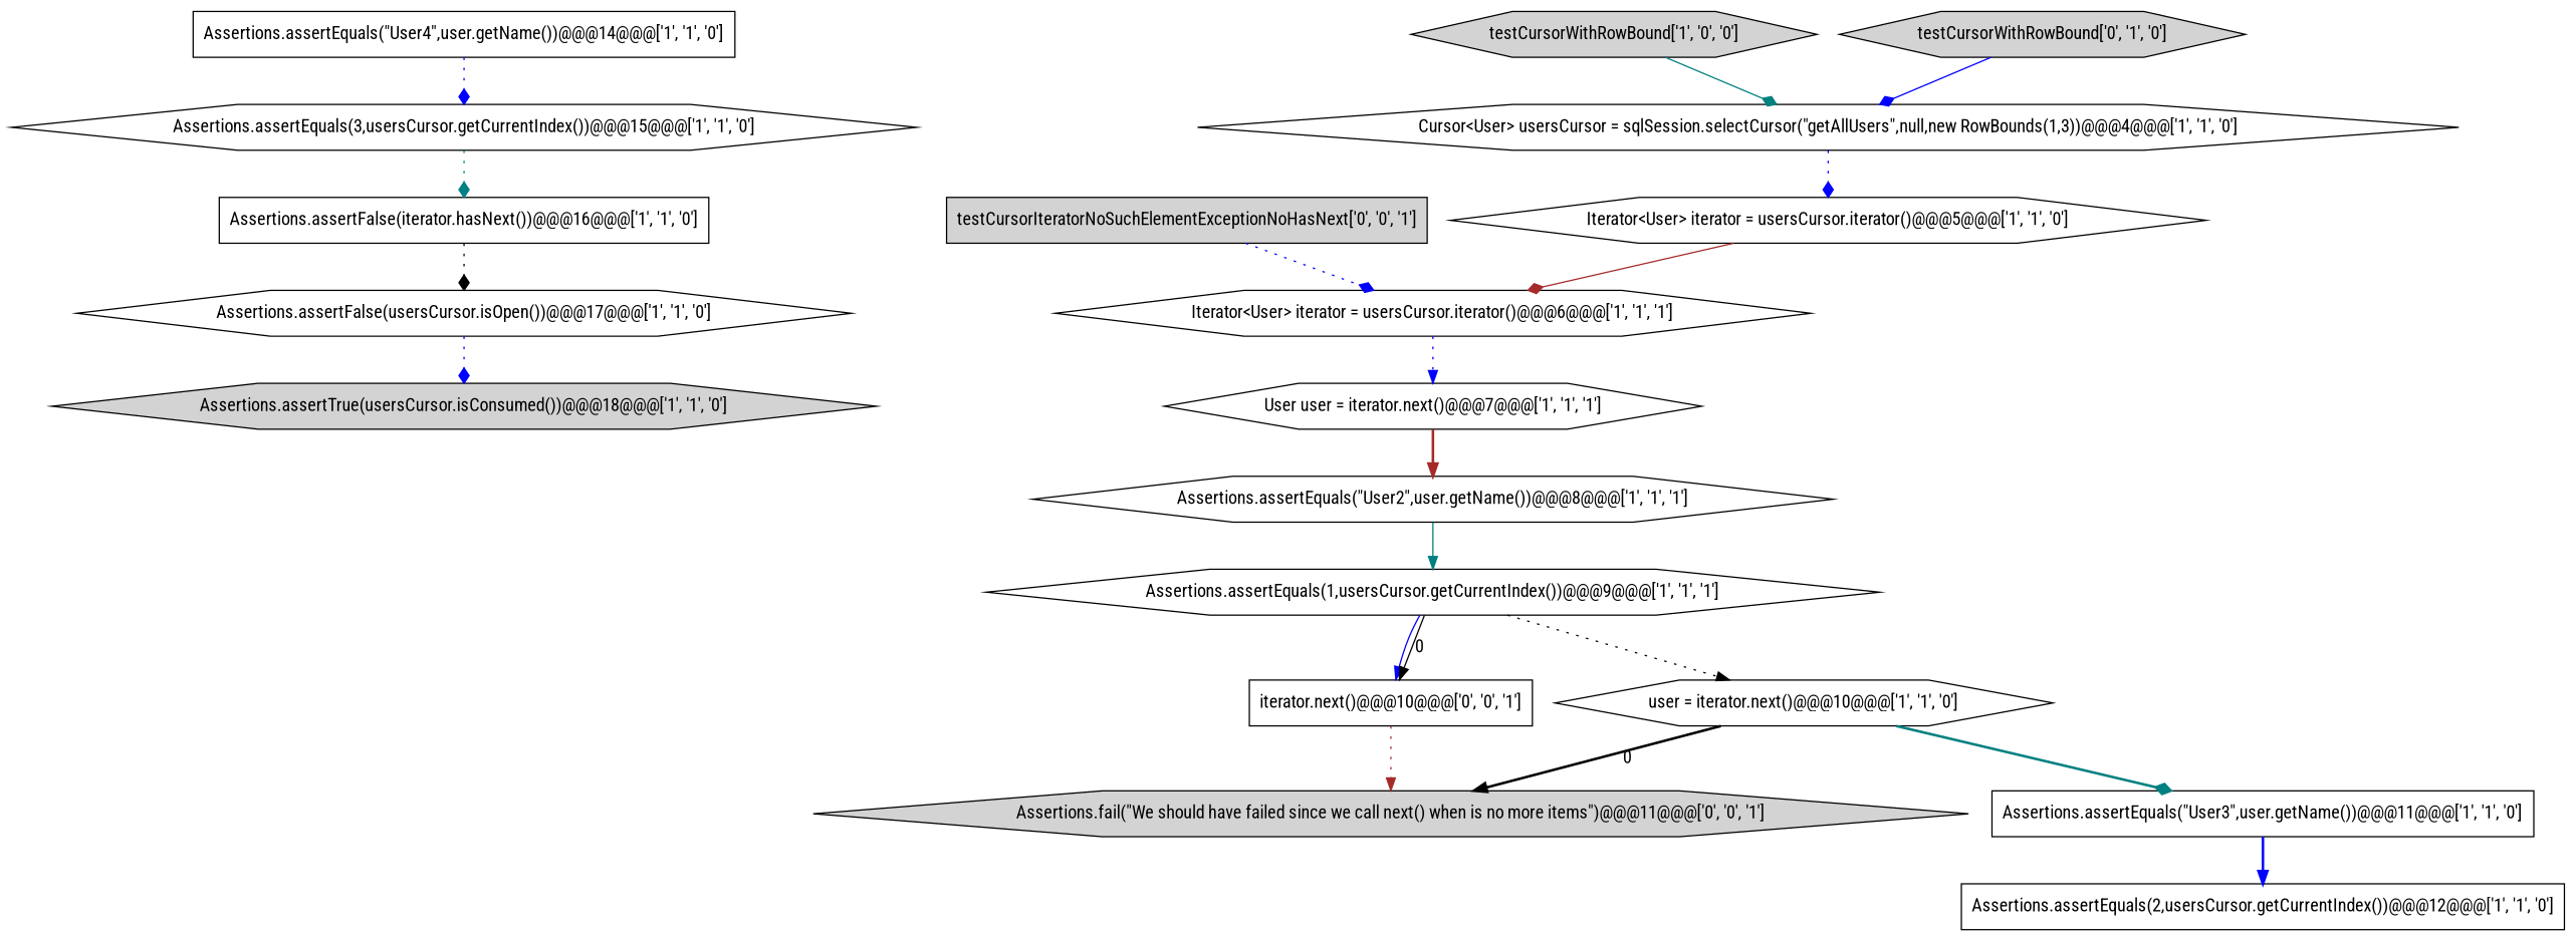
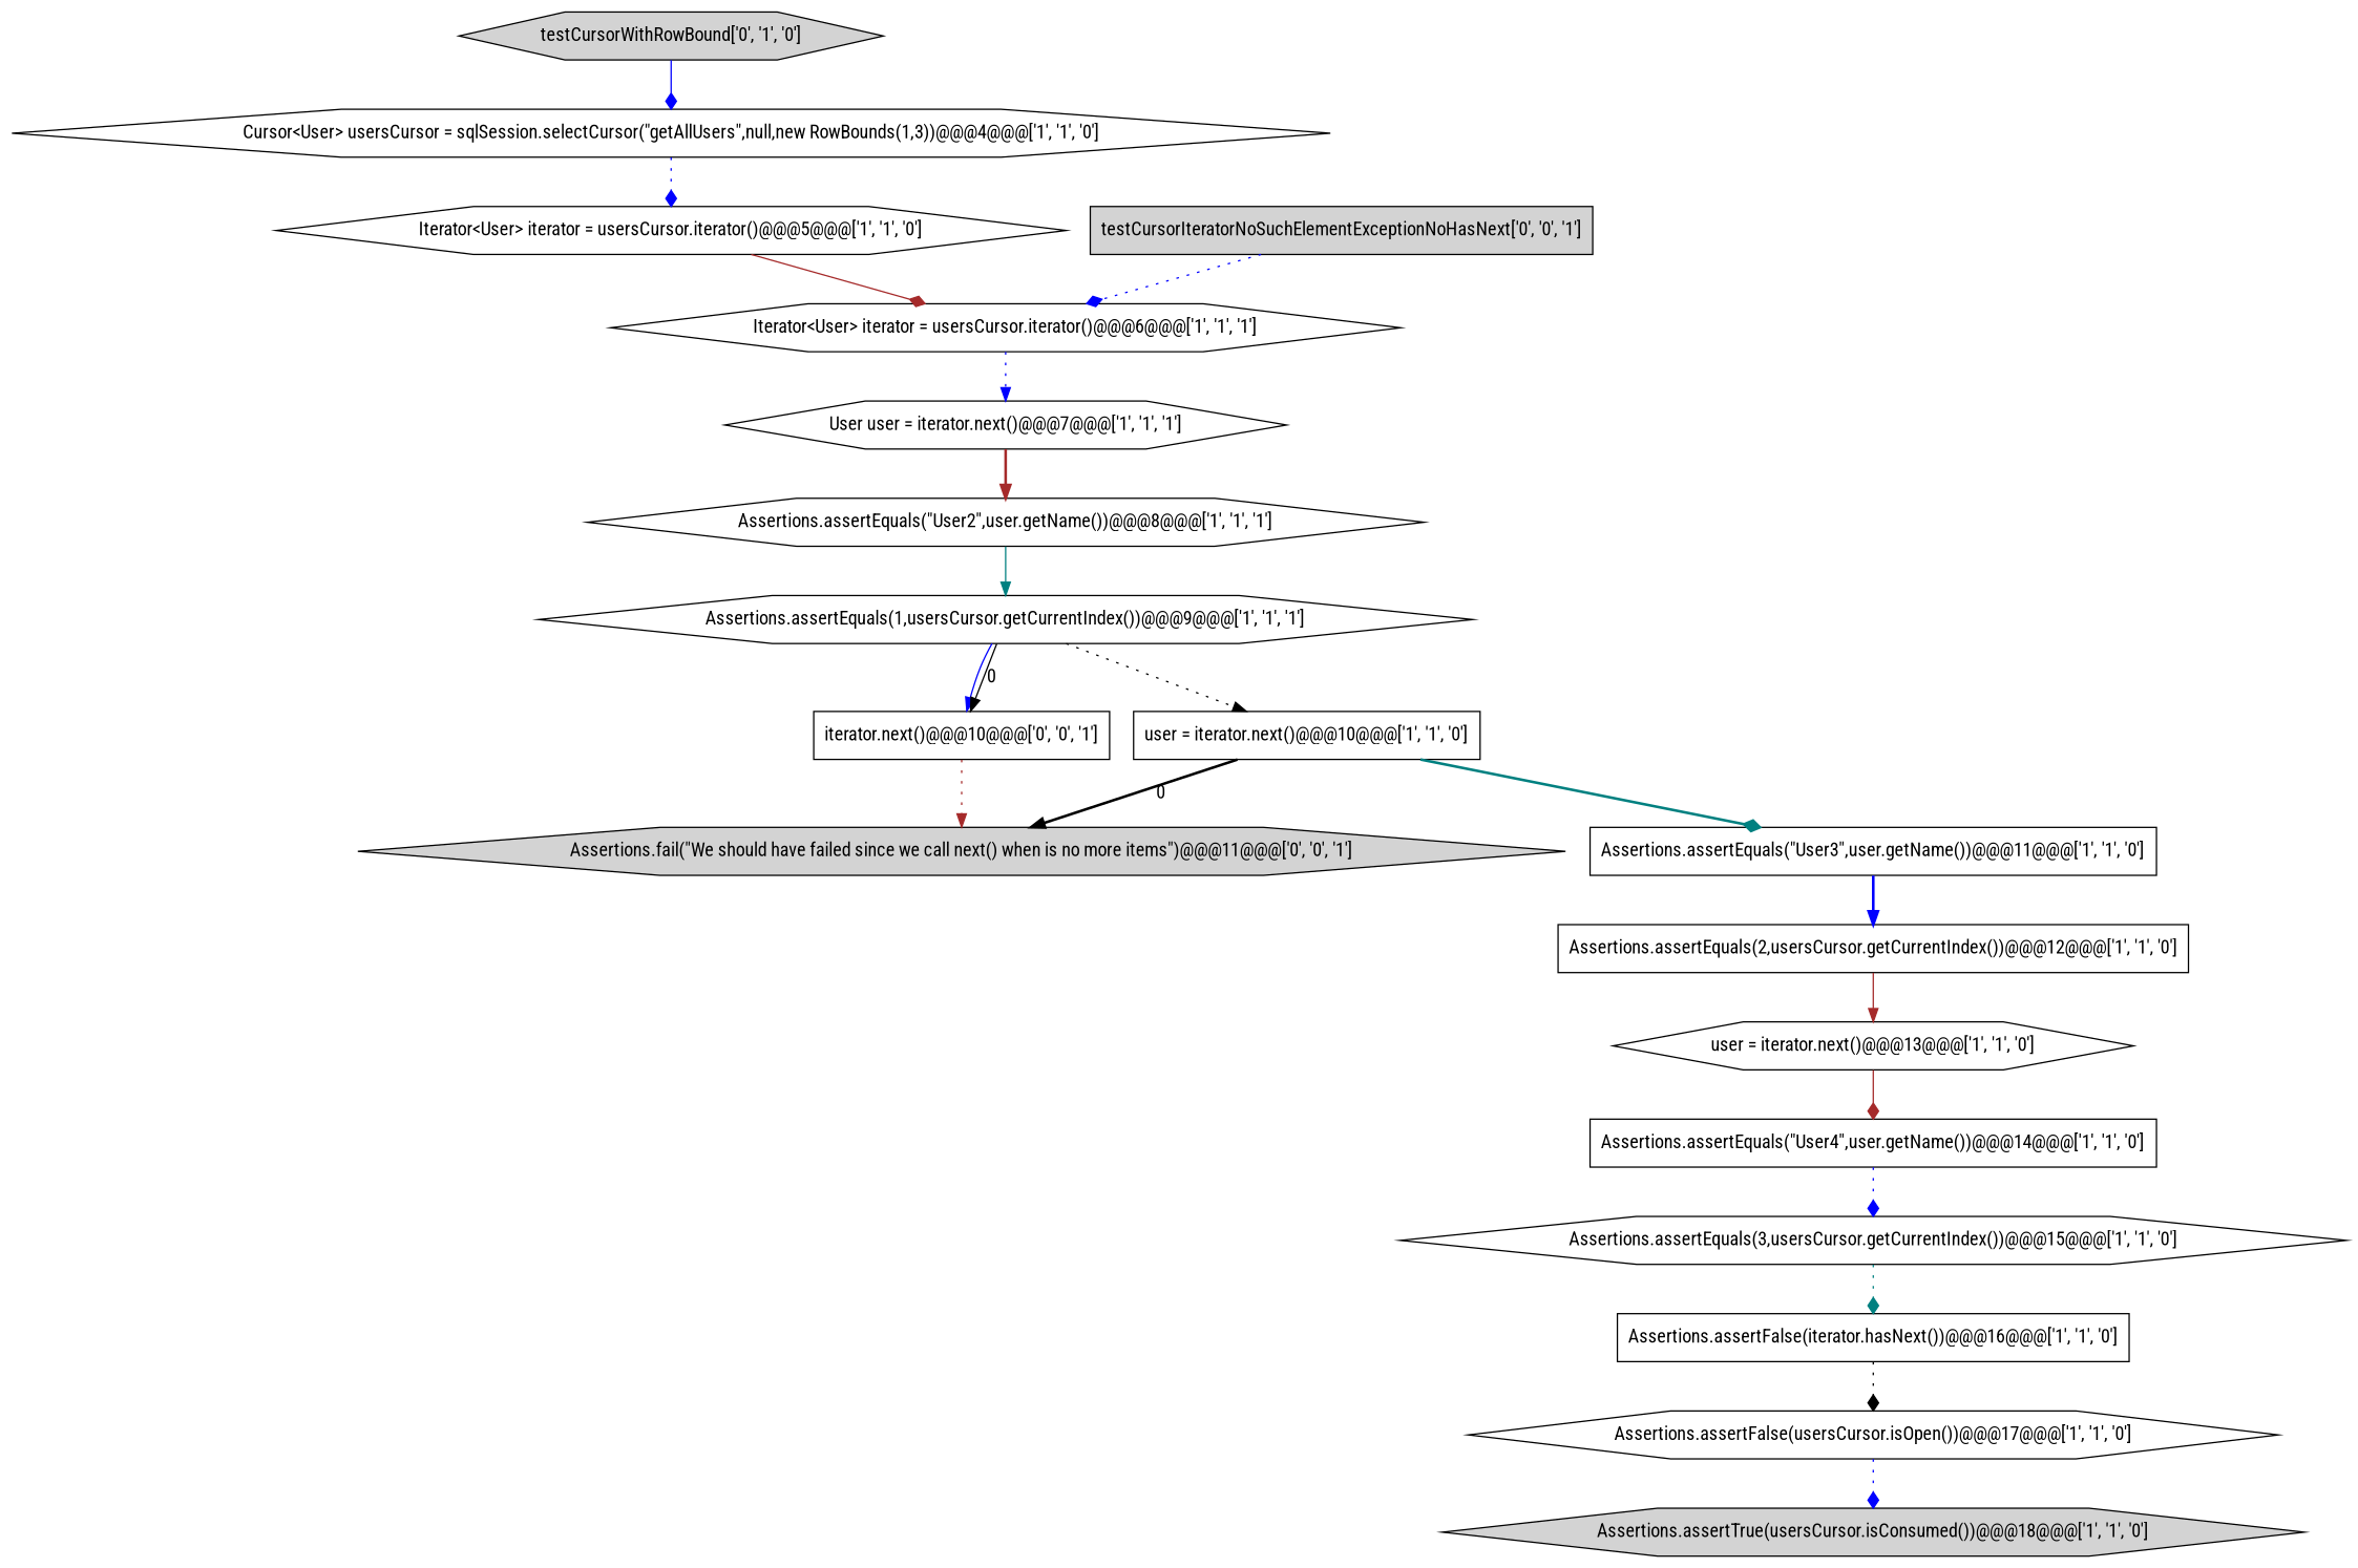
  digraph {
    fontname="Roboto Condensed"
    node [fillcolor=white fontname="Roboto Condensed" shape=hexagon style=filled]
    edge [arrowhead=diamond color=blue fontname="Roboto Condensed" style=dotted]
    n1 [label="Assertions.assertFalse(usersCursor.isOpen())@@@17@@@['1', '1', '0']"]
    n2 [fillcolor=lightgray label="Assertions.assertTrue(usersCursor.isConsumed())@@@18@@@['1', '1', '0']"]
    n3 [label="Iterator<User> iterator = usersCursor.iterator()@@@5@@@['1', '1', '0']"]
    n4 [label="Iterator<User> iterator = usersCursor.iterator()@@@6@@@['1', '1', '1']"]
    n5 [label="User user = iterator.next()@@@7@@@['1', '1', '1']"]
    n6 [label="Assertions.assertEquals(3,usersCursor.getCurrentIndex())@@@15@@@['1', '1', '0']"]
    n7 [label="Assertions.assertFalse(iterator.hasNext())@@@16@@@['1', '1', '0']" shape=box]
    n8 [label="Assertions.assertEquals(\"User4\",user.getName())@@@14@@@['1', '1', '0']" shape=box]
    n9 [label="Cursor<User> usersCursor = sqlSession.selectCursor(\"getAllUsers\",null,new RowBounds(1,3))@@@4@@@['1', '1', '0']"]
    n10 [label="Assertions.assertEquals(\"User2\",user.getName())@@@8@@@['1', '1', '1']"]
    n11 [label="Assertions.assertEquals(1,usersCursor.getCurrentIndex())@@@9@@@['1', '1', '1']"]
    n12 [label="Assertions.assertEquals(2,usersCursor.getCurrentIndex())@@@12@@@['1', '1', '0']" shape=box]
-   n14 [fillcolor=lightgray label="testCursorWithRowBound['1', '0', '0']"]
+   n13 [label="user = iterator.next()@@@13@@@['1', '1', '0']"]
    n15 [fillcolor=lightgray label="Assertions.fail(\"We should have failed since we call next() when is no more items\")@@@11@@@['0', '0', '1']"]
    n16 [label="iterator.next()@@@10@@@['0', '0', '1']" shape=box]
-   n17 [label="user = iterator.next()@@@10@@@['1', '1', '0']"]
+   n17 [label="user = iterator.next()@@@10@@@['1', '1', '0']" shape=box]
    n18 [label="Assertions.assertEquals(\"User3\",user.getName())@@@11@@@['1', '1', '0']" shape=box]
    n19 [fillcolor=lightgray label="testCursorWithRowBound['0', '1', '0']"]
    n20 [fillcolor=lightgray label="testCursorIteratorNoSuchElementExceptionNoHasNext['0', '0', '1']" shape=box]
    n1 -> n2
    n3 -> n4 [color=brown style=solid]
    n4 -> n5 [arrowhead=normal]
    n5 -> n10 [arrowhead=normal color=brown style=bold]
    n6 -> n7 [color=teal]
    n7 -> n1 [color=black]
    n8 -> n6
    n9 -> n3
    n10 -> n11 [arrowhead=normal color=teal style=solid]
    n11 -> n16 [arrowhead=normal style=solid]
    n11 -> n16 [arrowhead=normal color=black label=0 style=solid]
    n11 -> n17 [arrowhead=normal color=black]
-   n14 -> n9 [color=teal style=solid]
+   n12 -> n13 [arrowhead=normal color=brown style=solid]
+   n13 -> n8 [color=brown style=solid]
    n16 -> n15 [arrowhead=normal color=brown]
    n17 -> n15 [arrowhead=normal color=black label=0 style=bold]
    n17 -> n18 [color=teal style=bold]
    n18 -> n12 [arrowhead=normal style=bold]
    n19 -> n9 [style=solid]
    n20 -> n4
  }
